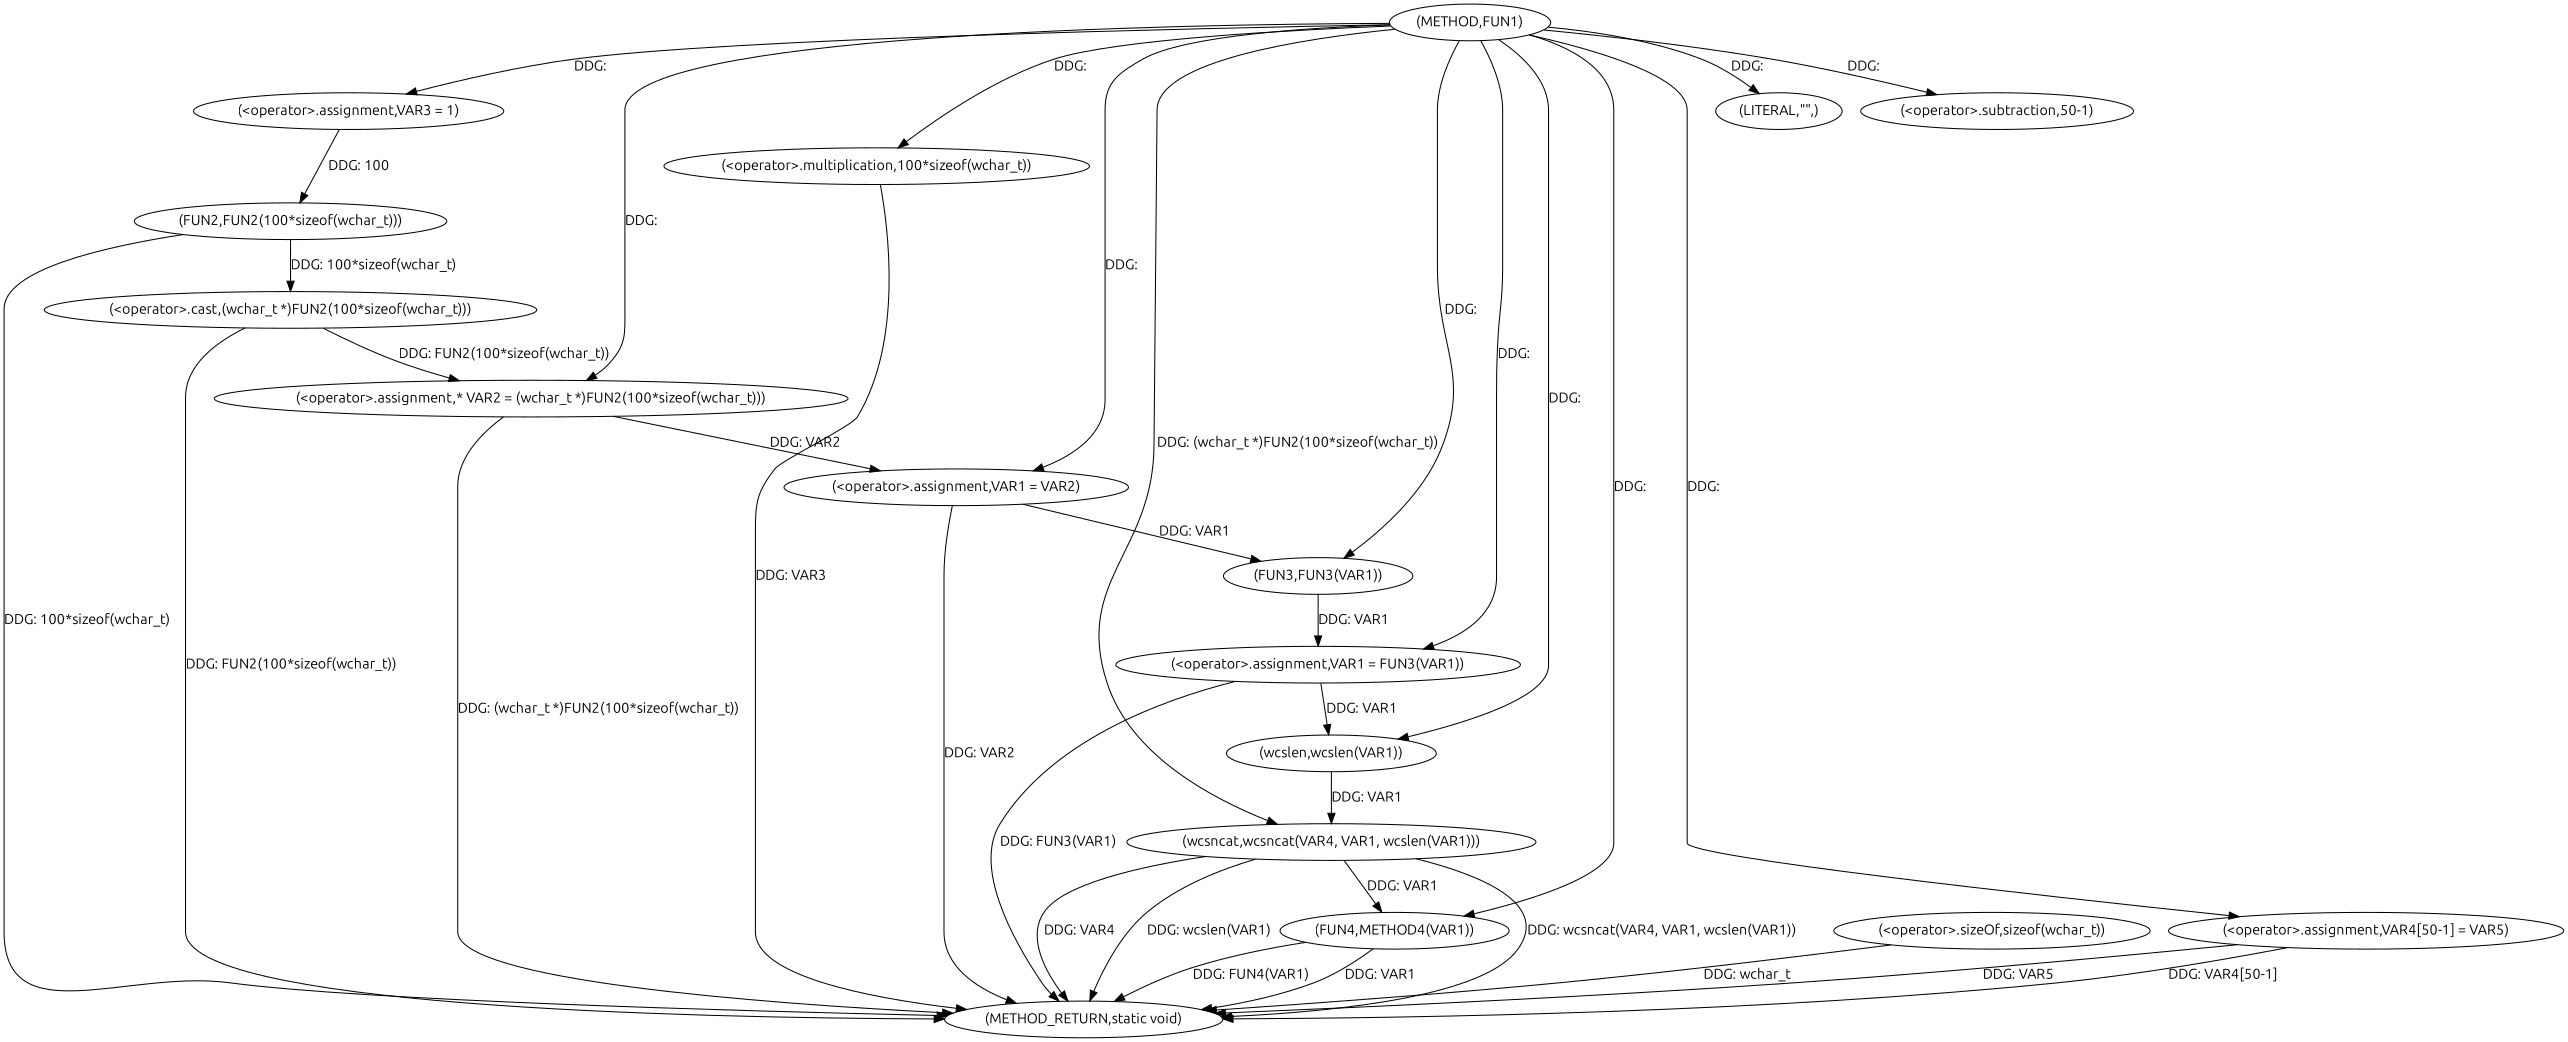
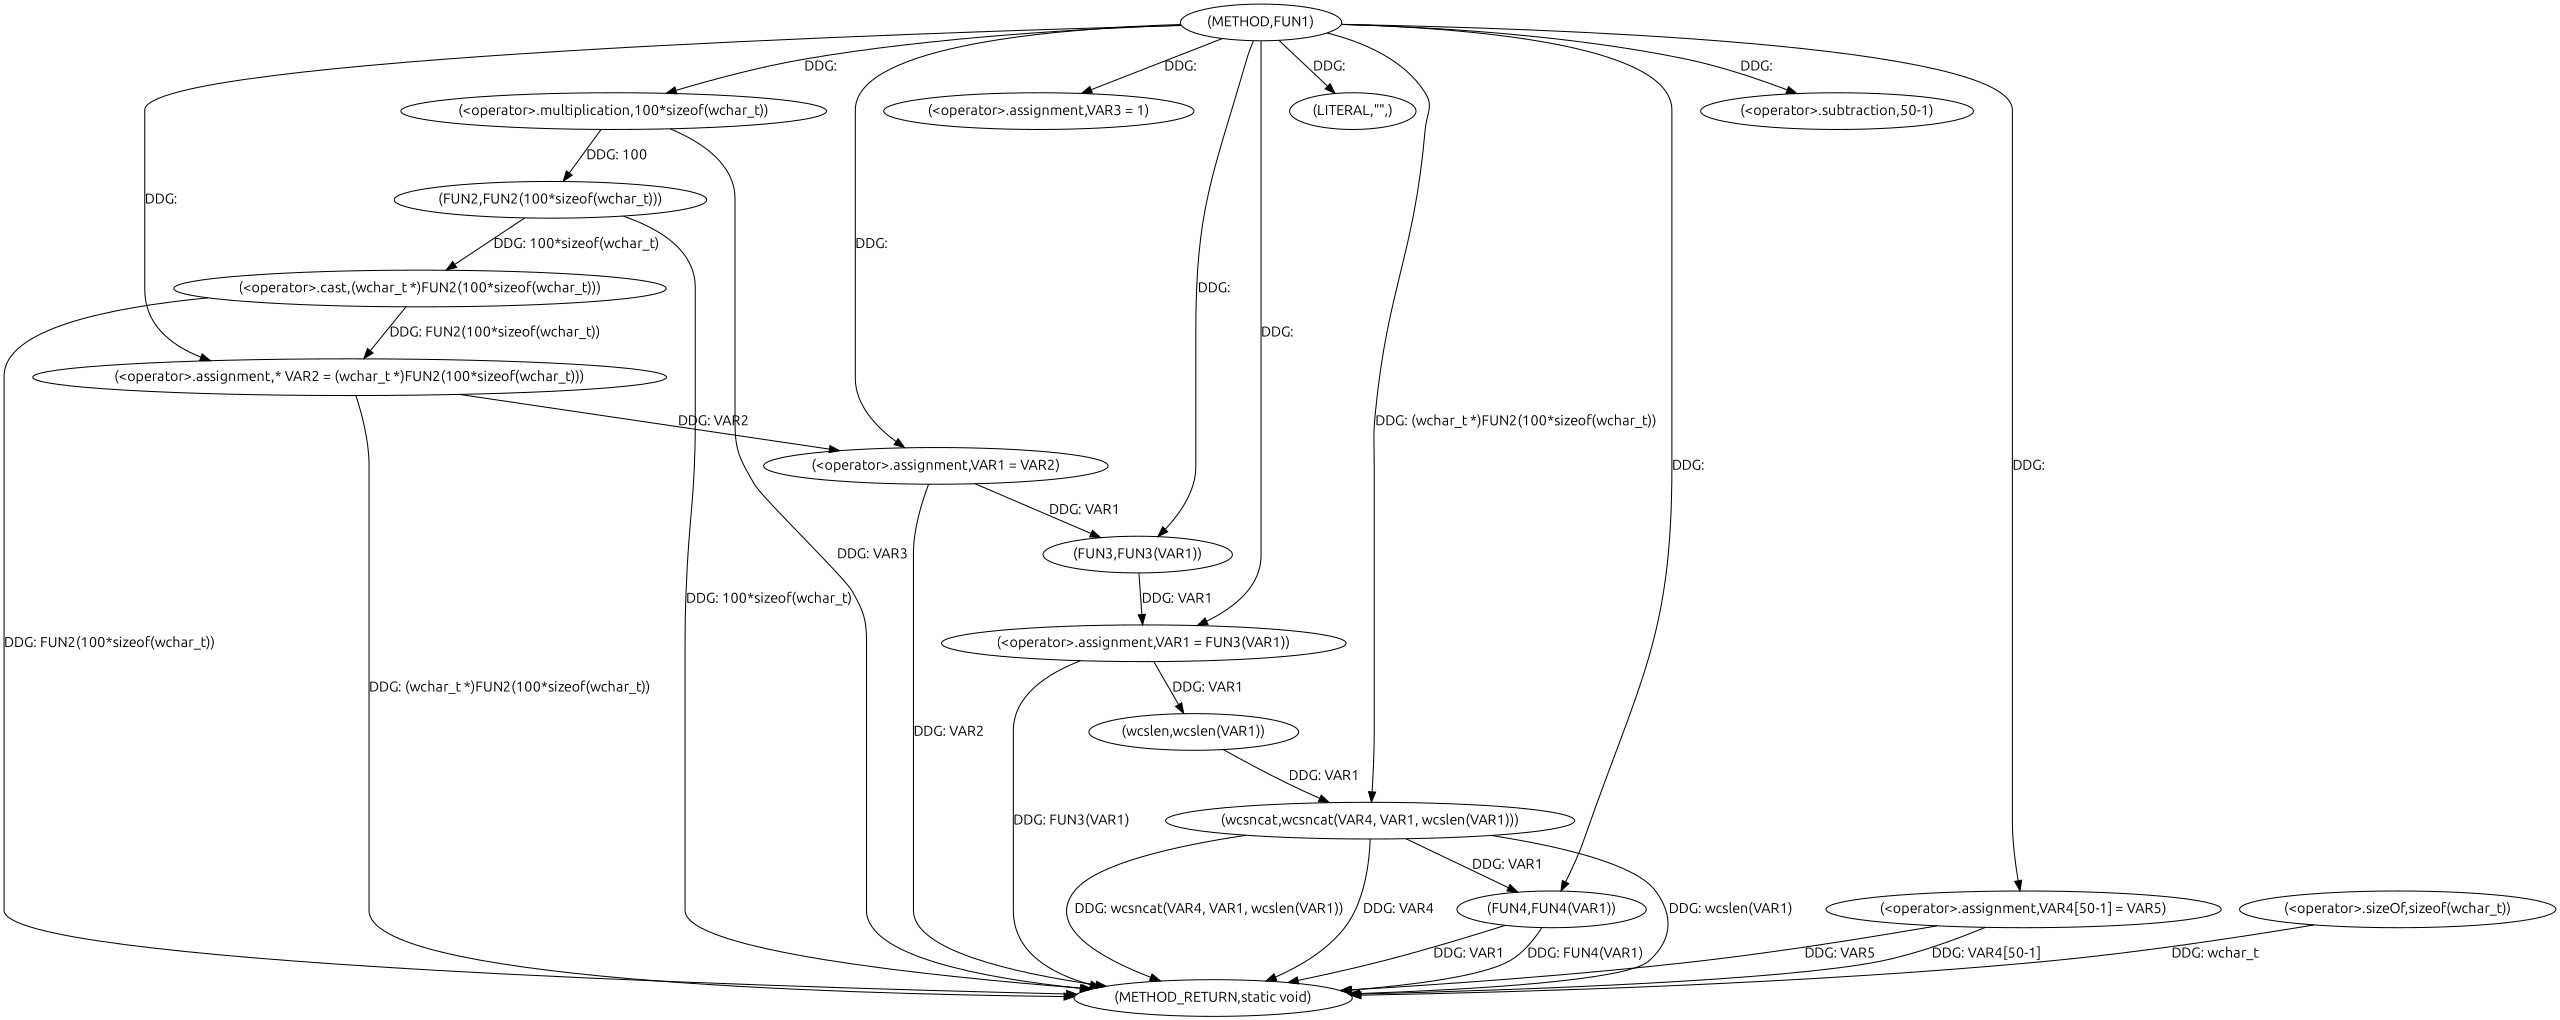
  digraph {
    fontname=Ubuntu
    node [fontname=Ubuntu]
    edge [fontname=Ubuntu]
    n1 [label="(METHOD,FUN1)"]
    n2 [label="(<operator>.assignment,* VAR2 = (wchar_t *)FUN2(100*sizeof(wchar_t)))"]
    n3 [label="(<operator>.multiplication,100*sizeof(wchar_t))"]
    n4 [label="(<operator>.assignment,VAR1 = VAR2)"]
    n5 [label="(<operator>.assignment,VAR3 = 1)"]
    n6 [label="(<operator>.assignment,VAR1 = FUN3(VAR1))"]
    n7 [label="(FUN3,FUN3(VAR1))"]
    n8 [label="(LITERAL,\"\",)"]
    n9 [label="(wcsncat,wcsncat(VAR4, VAR1, wcslen(VAR1)))"]
    n10 [label="(wcslen,wcslen(VAR1))"]
    n11 [label="(<operator>.assignment,VAR4[50-1] = VAR5)"]
    n12 [label="(<operator>.subtraction,50-1)"]
-   n13 [label="(FUN4,METHOD4(VAR1))"]
+   n13 [label="(FUN4,FUN4(VAR1))"]
    n14 [label="(METHOD_RETURN,static void)"]
    n15 [label="(FUN2,FUN2(100*sizeof(wchar_t)))"]
    n16 [label="(<operator>.sizeOf,sizeof(wchar_t))"]
    n17 [label="(<operator>.cast,(wchar_t *)FUN2(100*sizeof(wchar_t)))"]
    n1 -> n2 [label="DDG: "]
    n1 -> n3 [label="DDG: "]
    n1 -> n4 [label="DDG: "]
    n1 -> n5 [label="DDG: "]
    n1 -> n6 [label="DDG: "]
    n1 -> n7 [label="DDG: "]
    n1 -> n8 [label="DDG: "]
    n1 -> n9 [label="DDG: (wchar_t *)FUN2(100*sizeof(wchar_t))"]
-   n1 -> n10 [label="DDG: "]
    n1 -> n11 [label="DDG: "]
    n1 -> n12 [label="DDG: "]
    n1 -> n13 [label="DDG: "]
    n2 -> n4 [label="DDG: VAR2"]
    n2 -> n14 [label="DDG: (wchar_t *)FUN2(100*sizeof(wchar_t))"]
    n3 -> n14 [label="DDG: VAR3"]
-   n5 -> n15 [label="DDG: 100"]
+   n3 -> n15 [label="DDG: 100"]
    n4 -> n7 [label="DDG: VAR1"]
    n4 -> n14 [label="DDG: VAR2"]
    n6 -> n10 [label="DDG: VAR1"]
    n6 -> n14 [label="DDG: FUN3(VAR1)"]
    n7 -> n6 [label="DDG: VAR1"]
    n9 -> n13 [label="DDG: VAR1"]
    n9 -> n14 [label="DDG: wcsncat(VAR4, VAR1, wcslen(VAR1))"]
    n9 -> n14 [label="DDG: VAR4"]
    n9 -> n14 [label="DDG: wcslen(VAR1)"]
    n10 -> n9 [label="DDG: VAR1"]
    n11 -> n14 [label="DDG: VAR5"]
    n11 -> n14 [label="DDG: VAR4[50-1]"]
    n13 -> n14 [label="DDG: VAR1"]
    n13 -> n14 [label="DDG: FUN4(VAR1)"]
    n15 -> n14 [label="DDG: 100*sizeof(wchar_t)"]
    n15 -> n17 [label="DDG: 100*sizeof(wchar_t)"]
    n16 -> n14 [label="DDG: wchar_t"]
    n17 -> n2 [label="DDG: FUN2(100*sizeof(wchar_t))"]
    n17 -> n14 [label="DDG: FUN2(100*sizeof(wchar_t))"]
  }
